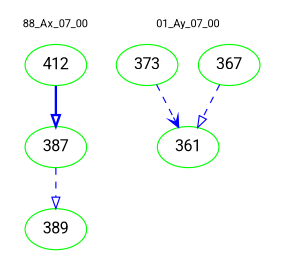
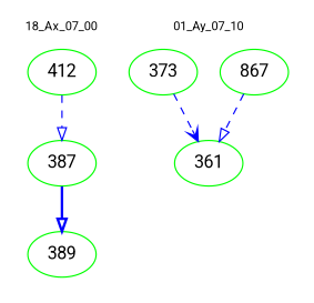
  digraph {
    fontname=Roboto
    node [color=green fontname=Roboto]
    edge [arrowhead=onormal color=blue fontname=Roboto style=bold]
    n1 [label=412]
    n2 [label=387]
    n3 [label=389]
-   n4 [label=367]
+   n4 [label=867]
    n5 [label=361]
    n6 [label=373]
    subgraph cluster_1 {
      color=white
      fontsize=10
-     label="88_Ax_07_00"
+     label="18_Ax_07_00"
      n1
      n2
      n3
    }
    subgraph cluster_2 {
      color=white
      fontsize=10
-     label="01_Ay_07_00"
+     label="01_Ay_07_10"
      n4
      n5
      n6
    }
-   n1 -> n2
-   n2 -> n3 [style=dashed]
+   n1 -> n2 [style=dashed]
+   n2 -> n3
    n4 -> n5 [style=dashed]
    n6 -> n5 [arrowhead=vee style=dashed]
  }
